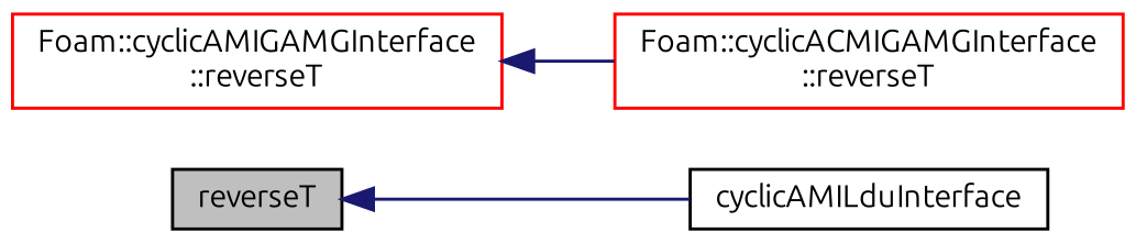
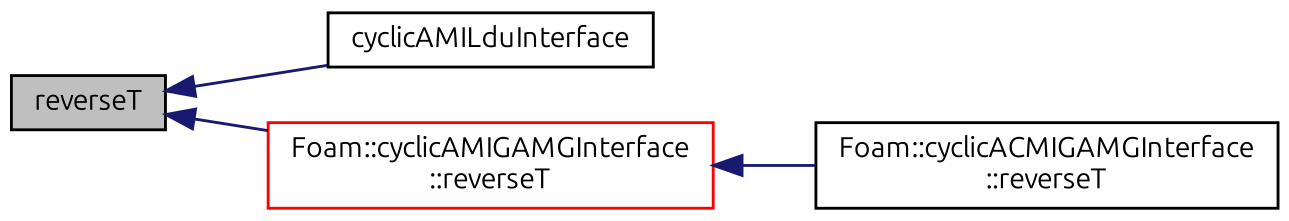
  digraph {
    fontname=Ubuntu
    rankdir=LR
    node [color=black fontname=Ubuntu fontsize=10 shape=record]
    edge [color=midnightblue dir=back fontname=Ubuntu fontsize=10 labelfontname=Helvetica labelfontsize=10 style=solid]
    n1 [fillcolor=grey75 fontcolor=black height=0.2 label=reverseT style=filled width=0.4]
    n2 [height=0.2 label=cyclicAMILduInterface width=0.4]
    n3 [color=red height=0.2 label="Foam::cyclicAMIGAMGInterface\l::reverseT" width=0.4]
-   n4 [color=red height=0.2 label="Foam::cyclicACMIGAMGInterface\l::reverseT" width=0.4]
+   n4 [height=0.2 label="Foam::cyclicACMIGAMGInterface\l::reverseT" width=0.4]
    n1 -> n2
+   n1 -> n3
    n3 -> n4
  }
